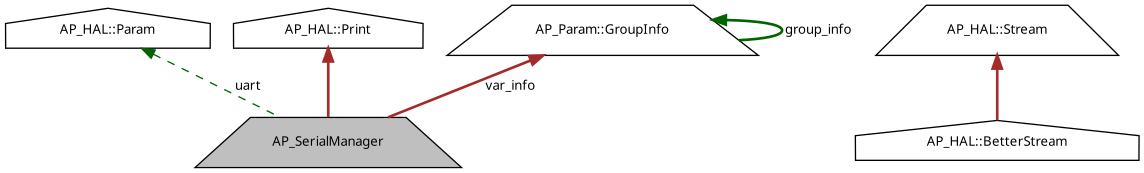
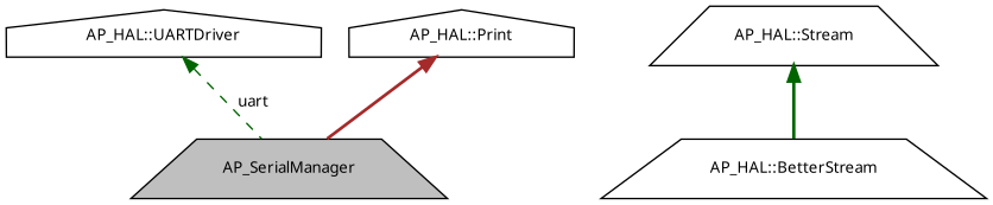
  digraph {
    fontname="Noto Sans"
    node [color=black fillcolor=white fontname="Noto Sans" fontsize=10 shape=trapezium style=filled]
    edge [color=darkgreen dir=back fontname="Noto Sans" fontsize=10 labelfontname=Helvetica labelfontsize=10 style=bold]
    n1 [fillcolor=grey75 fontcolor=black height=0.2 label=AP_SerialManager width=0.4]
-   n2 [height=0.2 label="AP_HAL::Param" shape=house width=0.4]
-   n3 [height=0.2 label="AP_HAL::BetterStream" shape=house width=0.4]
+   n2 [height=0.2 label="AP_HAL::UARTDriver" shape=house width=0.4]
+   n3 [height=0.2 label="AP_HAL::BetterStream" width=0.4]
    n4 [height=0.2 label="AP_HAL::Stream" width=0.4]
    n5 [height=0.2 label="AP_HAL::Print" shape=house width=0.4]
-   n6 [height=0.2 label="AP_Param::GroupInfo" width=0.4]
    n2 -> n1 [label=" uart" style=dashed]
-   n4 -> n3 [color=brown]
+   n4 -> n3
    n5 -> n1 [color=brown]
-   n6 -> n1 [color=brown label=" var_info"]
-   n6 -> n6 [label=" group_info"]
  }
